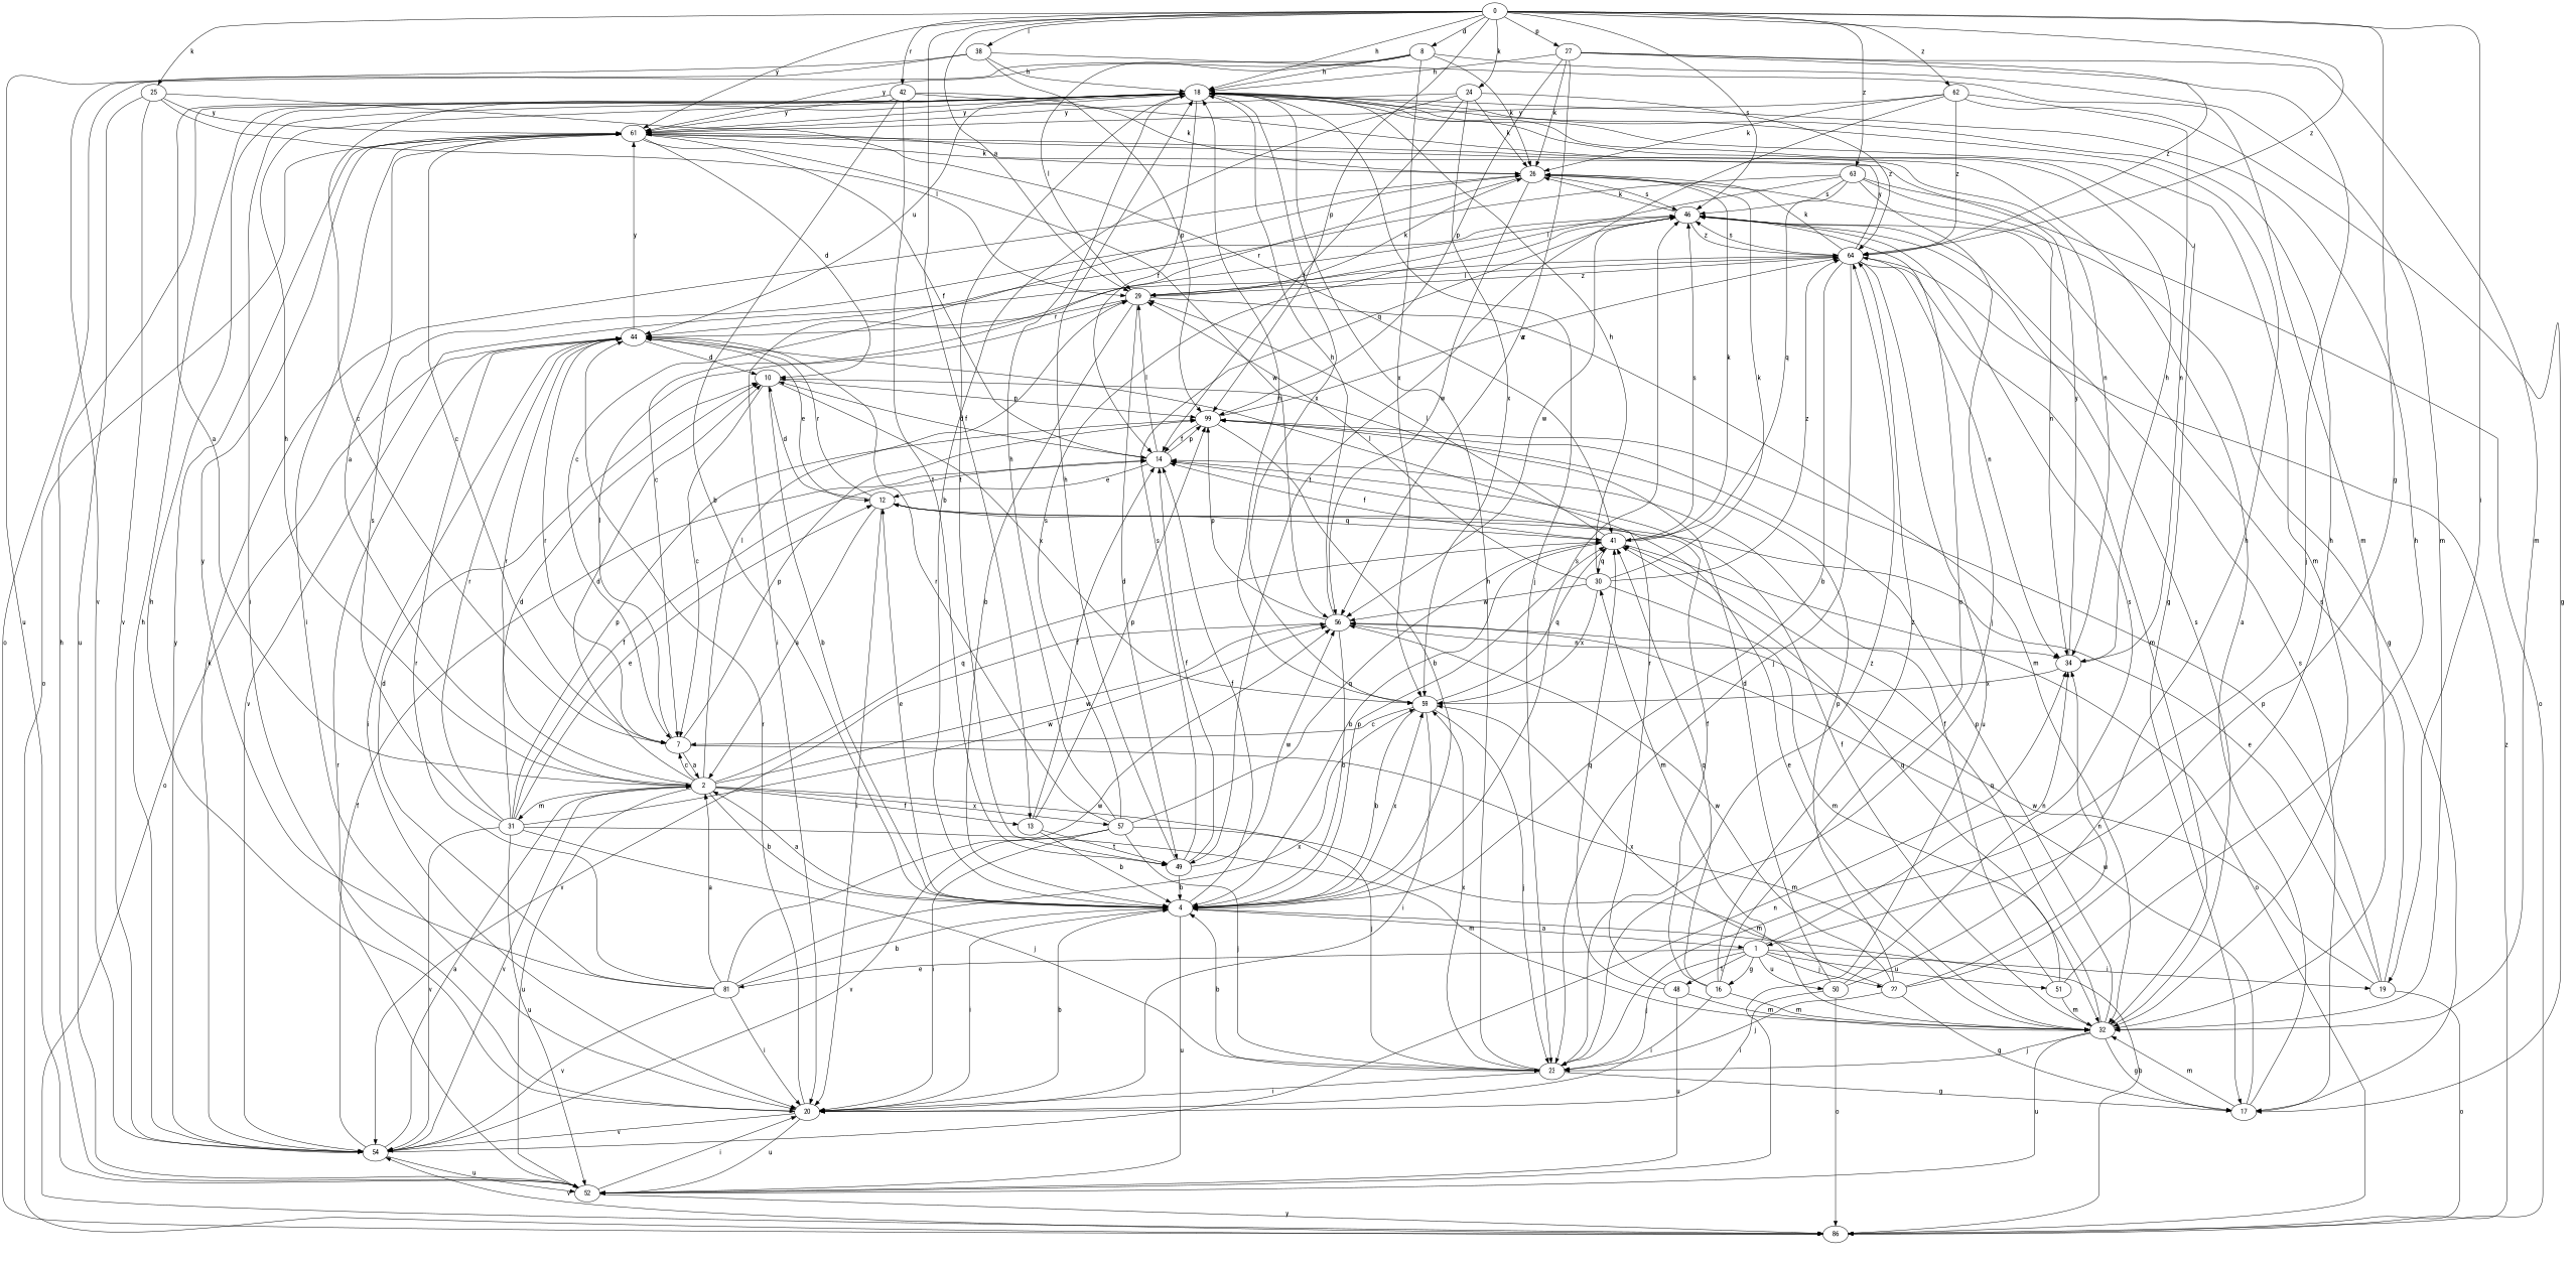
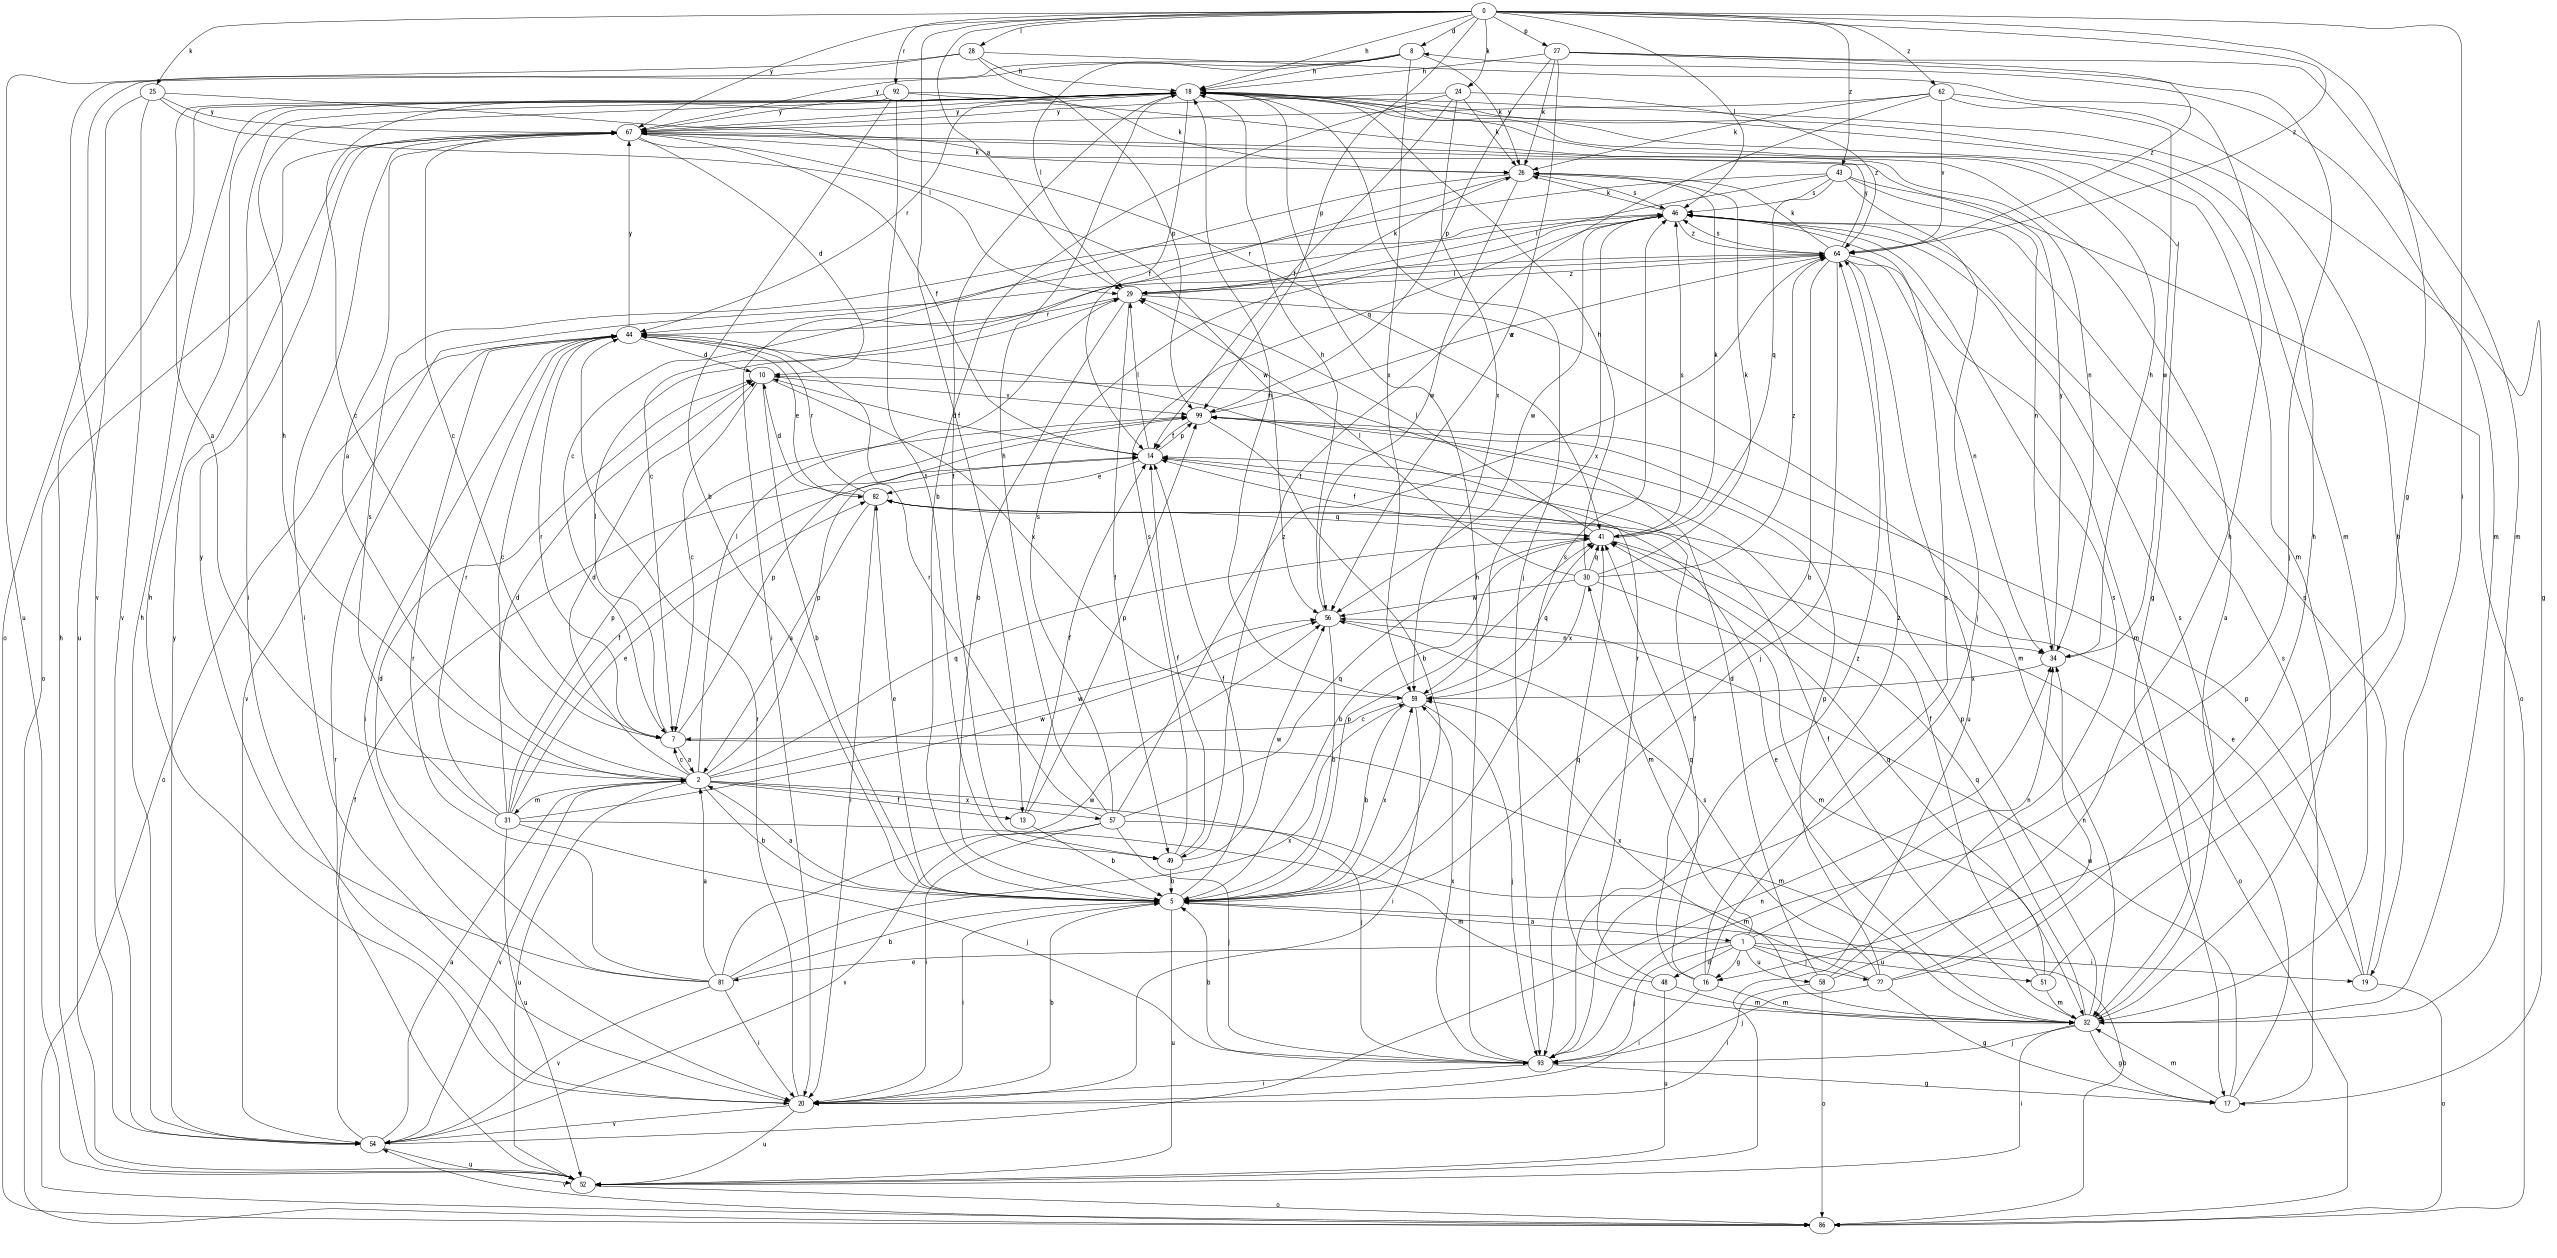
  strict digraph {
    fontname="Roboto Condensed"
    node [fontname="Roboto Condensed"]
    edge [fontname="Roboto Condensed"]
    0
    8
    13
    16
    18
    19
    24
    25
-   28 [label=38]
+   28
    29
    n11 [label=27]
    n12 [label=99]
-   42
+   42 [label=92]
    46
-   61
+   61 [label=67]
    62
-   63
+   63 [label=43]
    64
    59
    32
    26
    n22 [label=86]
-   4
+   4 [label=5]
    14
    49
    41
    20
-   23
+   23 [label=93]
    7
    44
    17
    56
-   12
+   12 [label=82]
    52
    54
    34
    2
    10
    1
    n40 [label=81]
    22
    30
    48
-   50
+   50 [label=58]
    51
    31
    57
    0 -> 8 [label=d]
    0 -> 13 [label=f]
-   0 -> 1 [label=g]
+   0 -> 16 [label=g]
    0 -> 18 [label=h]
    0 -> 19 [label=i]
    0 -> 24 [label=k]
    0 -> 25 [label=k]
    0 -> 28 [label=l]
    0 -> 29 [label=a]
    0 -> n11 [label=p]
    0 -> n12 [label=p]
    0 -> 42 [label=r]
-   0 -> 46 [label=s]
+   0 -> 46 [label=l]
    0 -> 61 [label=y]
    0 -> 62 [label=z]
    0 -> 63 [label=z]
    0 -> 64 [label=z]
    8 -> 18 [label=h]
    8 -> 29 [label=l]
    8 -> 61 [label=y]
    8 -> 59 [label=x]
-   8 -> 32 [label=m]
+   32 -> 8 [label=m]
    8 -> 26 [label=k]
    8 -> n22 [label=o]
    13 -> n12 [label=p]
    13 -> 4 [label=b]
    13 -> 14 [label=f]
-   13 -> 49 [label=t]
-   16 -> 46 [label=o]
+   16 -> 46 [label=s]
    16 -> 64 [label=z]
    16 -> 32 [label=m]
    16 -> 14 [label=f]
    16 -> 41 [label=q]
    16 -> 20 [label=i]
    18 -> 61 [label=y]
-   18 -> 59 [label=x]
+   46 -> 59 [label=x]
    18 -> 32 [label=m]
    18 -> 14 [label=f]
    18 -> 49 [label=t]
    18 -> 20 [label=i]
    18 -> 23 [label=j]
    18 -> 7 [label=c]
-   18 -> 44 [label=u]
+   18 -> 44 [label=r]
    18 -> 17 [label=g]
    19 -> n12 [label=p]
    19 -> 46 [label=s]
    19 -> n22 [label=o]
-   19 -> 56 [label=w]
    19 -> 12 [label=e]
    24 -> 61 [label=y]
    24 -> 64 [label=z]
    24 -> 59 [label=x]
    24 -> 26 [label=k]
    24 -> 4 [label=b]
    24 -> 14 [label=f]
    25 -> 29 [label=l]
    25 -> 61 [label=y]
    25 -> 41 [label=q]
    25 -> 52 [label=u]
    25 -> 54 [label=v]
    28 -> 18 [label=h]
    28 -> n12 [label=p]
    28 -> 32 [label=m]
    28 -> 52 [label=u]
    28 -> 54 [label=v]
    29 -> 64 [label=z]
    29 -> 32 [label=m]
    29 -> 26 [label=k]
    29 -> 4 [label=b]
-   29 -> 49 [label=d]
+   29 -> 49 [label=t]
    29 -> 44 [label=r]
    n11 -> 18 [label=h]
    n11 -> n12 [label=p]
    n11 -> 64 [label=z]
    n11 -> 32 [label=m]
    n11 -> 26 [label=k]
    n11 -> 23 [label=j]
    n11 -> 56 [label=w]
    n12 -> 64 [label=z]
    n12 -> 4 [label=b]
    n12 -> 14 [label=f]
    42 -> 61 [label=y]
    42 -> 26 [label=k]
    42 -> 4 [label=b]
    42 -> 49 [label=t]
    42 -> 34 [label=n]
    42 -> 2 [label=a]
    46 -> 64 [label=z]
    46 -> 26 [label=k]
    46 -> 7 [label=c]
    46 -> 56 [label=w]
    61 -> 26 [label=k]
    61 -> n22 [label=o]
    61 -> 14 [label=f]
    61 -> 20 [label=i]
    61 -> 7 [label=c]
    61 -> 56 [label=w]
    61 -> 2 [label=a]
    61 -> 10 [label=d]
    62 -> 61 [label=y]
-   62 -> 64 [label=z]
+   62 -> 64 [label=v]
    62 -> 26 [label=k]
    62 -> 49 [label=t]
    62 -> 17 [label=g]
-   62 -> 34 [label=n]
+   62 -> 34 [label=w]
    63 -> 29 [label=l]
    63 -> 46 [label=s]
    63 -> n22 [label=o]
    63 -> 41 [label=q]
    63 -> 23 [label=j]
    63 -> 44 [label=r]
    63 -> 34 [label=n]
    64 -> 29 [label=l]
    64 -> 46 [label=s]
    64 -> 61 [label=y]
    64 -> 32 [label=m]
    64 -> 26 [label=k]
    64 -> 4 [label=b]
    64 -> 23 [label=j]
    64 -> 52 [label=u]
    64 -> 54 [label=v]
    64 -> 34 [label=n]
    59 -> 18 [label=h]
    59 -> 4 [label=b]
    59 -> 41 [label=q]
    59 -> 20 [label=i]
    59 -> 23 [label=j]
    59 -> 7 [label=c]
    32 -> n12 [label=p]
    32 -> 46 [label=s]
    32 -> 14 [label=f]
    32 -> 41 [label=q]
    32 -> 23 [label=j]
    32 -> 17 [label=g]
    32 -> 12 [label=e]
-   32 -> 52 [label=u]
+   32 -> 52 [label=i]
    26 -> 46 [label=s]
    26 -> 20 [label=i]
    26 -> 7 [label=c]
-   26 -> 17 [label=g]
    26 -> 56 [label=w]
-   n22 -> 64 [label=z]
+   57 -> 64 [label=z]
    n22 -> 4 [label=b]
    n22 -> 54 [label=v]
    4 -> 46 [label=s]
    4 -> 59 [label=x]
    4 -> 14 [label=f]
    4 -> 41 [label=p]
    4 -> 20 [label=i]
    4 -> 12 [label=e]
    4 -> 52 [label=u]
    4 -> 2 [label=a]
    4 -> 1 [label=a]
    14 -> 29 [label=l]
    14 -> n12 [label=p]
    14 -> 12 [label=e]
    14 -> 10 [label=d]
-   49 -> 18 [label=h]
    49 -> 46 [label=s]
    49 -> 4 [label=b]
    49 -> 14 [label=f]
    49 -> 56 [label=w]
    41 -> 29 [label=l]
    41 -> 46 [label=s]
    41 -> 26 [label=k]
    41 -> n22 [label=o]
    41 -> 4 [label=b]
    41 -> 14 [label=f]
    20 -> 18 [label=h]
    20 -> 4 [label=b]
    20 -> 44 [label=r]
    20 -> 52 [label=u]
    20 -> 54 [label=v]
    23 -> 18 [label=h]
    23 -> 64 [label=z]
    23 -> 59 [label=x]
    23 -> 4 [label=b]
    23 -> 20 [label=i]
    23 -> 17 [label=g]
    7 -> 29 [label=l]
    7 -> n12 [label=p]
    7 -> 32 [label=m]
    7 -> 44 [label=r]
    7 -> 2 [label=a]
    44 -> 61 [label=y]
    44 -> n22 [label=o]
    44 -> 20 [label=i]
    44 -> 12 [label=e]
    44 -> 10 [label=d]
    17 -> 46 [label=s]
    17 -> 61 [label=a]
    17 -> 32 [label=m]
    17 -> 56 [label=w]
    56 -> 18 [label=h]
-   56 -> n12 [label=p]
+   2 -> n12 [label=p]
    56 -> 4 [label=b]
-   56 -> 54 [label=v]
    56 -> 34 [label=n]
    12 -> 41 [label=q]
    12 -> 20 [label=i]
    12 -> 44 [label=r]
    12 -> 2 [label=a]
    12 -> 10 [label=d]
    52 -> 18 [label=h]
-   52 -> n22 [label=y]
-   52 -> 20 [label=i]
+   52 -> n22 [label=o]
    52 -> 44 [label=r]
    54 -> 18 [label=h]
    54 -> 61 [label=y]
-   54 -> 26 [label=k]
    54 -> 14 [label=f]
    54 -> 52 [label=u]
    54 -> 34 [label=n]
    54 -> 2 [label=a]
    34 -> 18 [label=h]
    34 -> 61 [label=y]
    34 -> 59 [label=x]
    2 -> 13 [label=f]
    2 -> 18 [label=h]
    2 -> 29 [label=l]
    2 -> 4 [label=b]
    2 -> 41 [label=q]
    2 -> 23 [label=j]
    2 -> 7 [label=c]
-   2 -> 44 [label=r]
+   2 -> 44 [label=c]
    2 -> 56 [label=w]
    2 -> 52 [label=u]
    2 -> 54 [label=v]
    2 -> 10 [label=d]
    2 -> 31 [label=m]
    2 -> 57 [label=x]
-   10 -> n12 [label=p]
+   10 -> n12 [label=v]
    10 -> 59 [label=x]
    10 -> 4 [label=b]
    10 -> 7 [label=c]
    1 -> 16 [label=g]
    1 -> 19 [label=i]
    1 -> 23 [label=j]
    1 -> 34 [label=n]
    1 -> n40 [label=e]
    1 -> 22 [label=j]
    1 -> 30 [label=m]
-   1 -> 48 [label=t]
+   1 -> 48 [label=d]
    1 -> 50 [label=u]
    1 -> 51 [label=u]
    n40 -> 61 [label=y]
    n40 -> 59 [label=x]
    n40 -> 4 [label=b]
    n40 -> 20 [label=i]
    n40 -> 44 [label=r]
    n40 -> 56 [label=w]
    n40 -> 54 [label=v]
    n40 -> 2 [label=a]
    n40 -> 10 [label=d]
    22 -> 18 [label=h]
    22 -> n12 [label=p]
    22 -> 59 [label=x]
    22 -> 23 [label=j]
    22 -> 17 [label=g]
-   22 -> 56 [label=w]
+   22 -> 56 [label=s]
    22 -> 34 [label=n]
    30 -> 18 [label=h]
    30 -> 29 [label=l]
    30 -> 64 [label=z]
    30 -> 59 [label=x]
    30 -> 32 [label=m]
    30 -> 26 [label=k]
-   41 -> 30 [label=q]
+   30 -> 41 [label=q]
    30 -> 56 [label=w]
    48 -> 32 [label=m]
    48 -> 41 [label=q]
    48 -> 44 [label=r]
    48 -> 52 [label=u]
    50 -> 18 [label=h]
    50 -> 46 [label=s]
    50 -> n22 [label=o]
    50 -> 20 [label=i]
    50 -> 10 [label=d]
    51 -> 18 [label=h]
    51 -> 32 [label=m]
    51 -> 14 [label=f]
    51 -> 41 [label=q]
    31 -> n12 [label=p]
    31 -> 46 [label=s]
    31 -> 32 [label=m]
    31 -> 14 [label=f]
    31 -> 23 [label=j]
    31 -> 44 [label=r]
    31 -> 56 [label=w]
    31 -> 12 [label=e]
    31 -> 52 [label=u]
-   31 -> 54 [label=v]
    31 -> 10 [label=d]
    57 -> 18 [label=h]
    57 -> 46 [label=s]
    57 -> 32 [label=m]
    57 -> 41 [label=q]
    57 -> 20 [label=i]
    57 -> 23 [label=j]
    57 -> 44 [label=r]
    57 -> 54 [label=v]
  }
